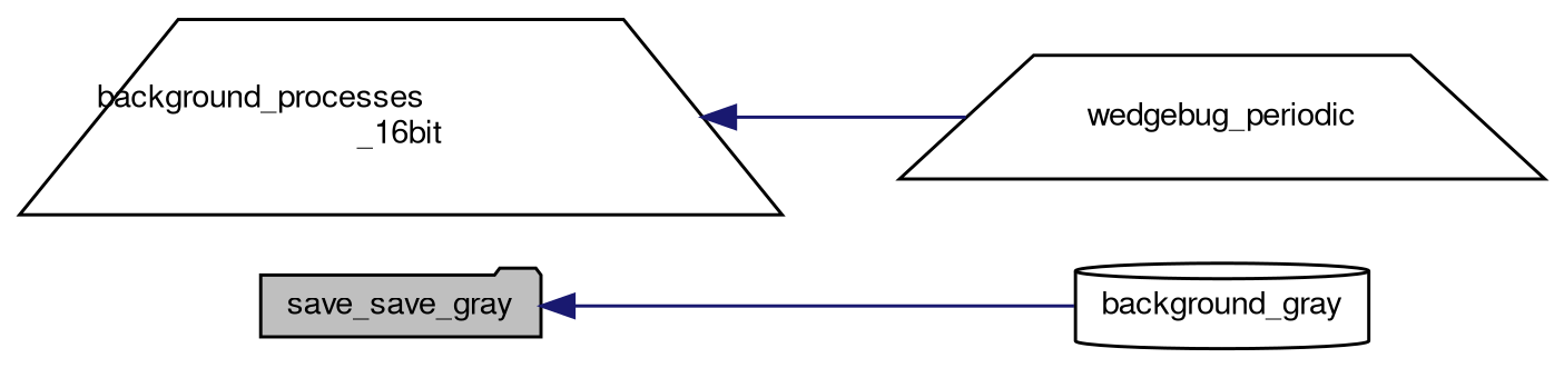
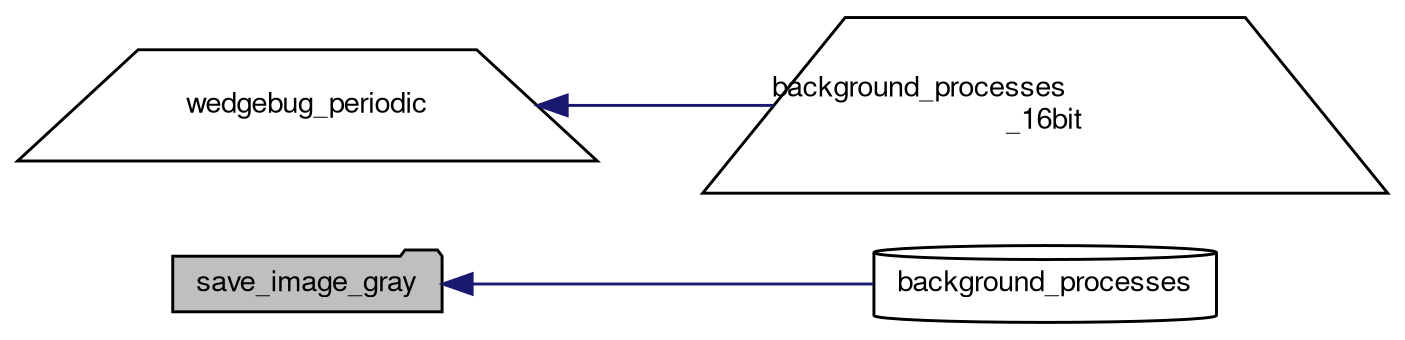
  digraph {
    rankdir=LR
    node [color=black fillcolor=white fontname=FreeSans fontsize=10 shape=trapezium style=filled]
    edge [color=midnightblue dir=back fontname=FreeSans fontsize=10 labelfontname=FreeSans labelfontsize=10 style=solid]
-   n1 [fillcolor=grey75 fontcolor=black height=0.2 label=save_save_gray shape=folder width=0.4]
-   n2 [height=0.2 label=background_gray shape=cylinder width=0.4]
+   n1 [fillcolor=grey75 fontcolor=black height=0.2 label=save_image_gray shape=folder width=0.4]
+   n2 [height=0.2 label=background_processes shape=cylinder width=0.4]
    n3 [height=0.2 label="background_processes\l_16bit" width=0.4]
    n4 [height=0.2 label=wedgebug_periodic width=0.4]
    n1 -> n2
-   n3 -> n4
+   n4 -> n3
  }
